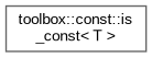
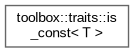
  digraph {
    rankdir=LR
    fontname="Liberation Sans"
-   n1 [color=grey40 fillcolor=white fontname="Liberation Sans" fontsize=10 height=0.2 label="toolbox::const::is\l_const\< T \>" shape=box style=filled width=0.4]
+   n1 [color=grey40 fillcolor=white fontname="Liberation Sans" fontsize=10 height=0.2 label="toolbox::traits::is\l_const\< T \>" shape=box style=filled width=0.4]
  }
